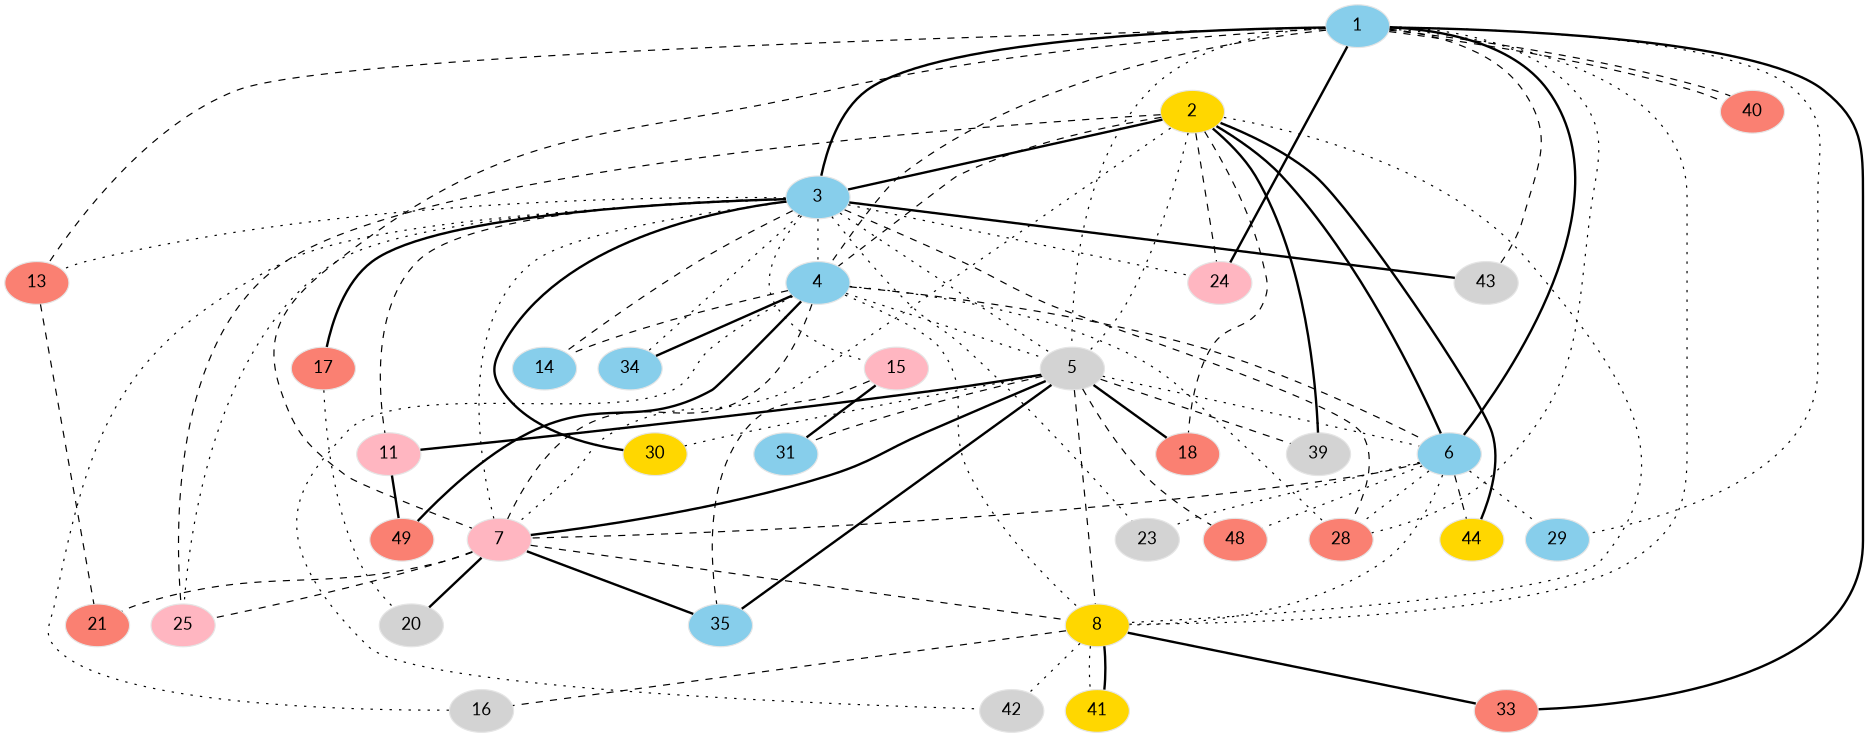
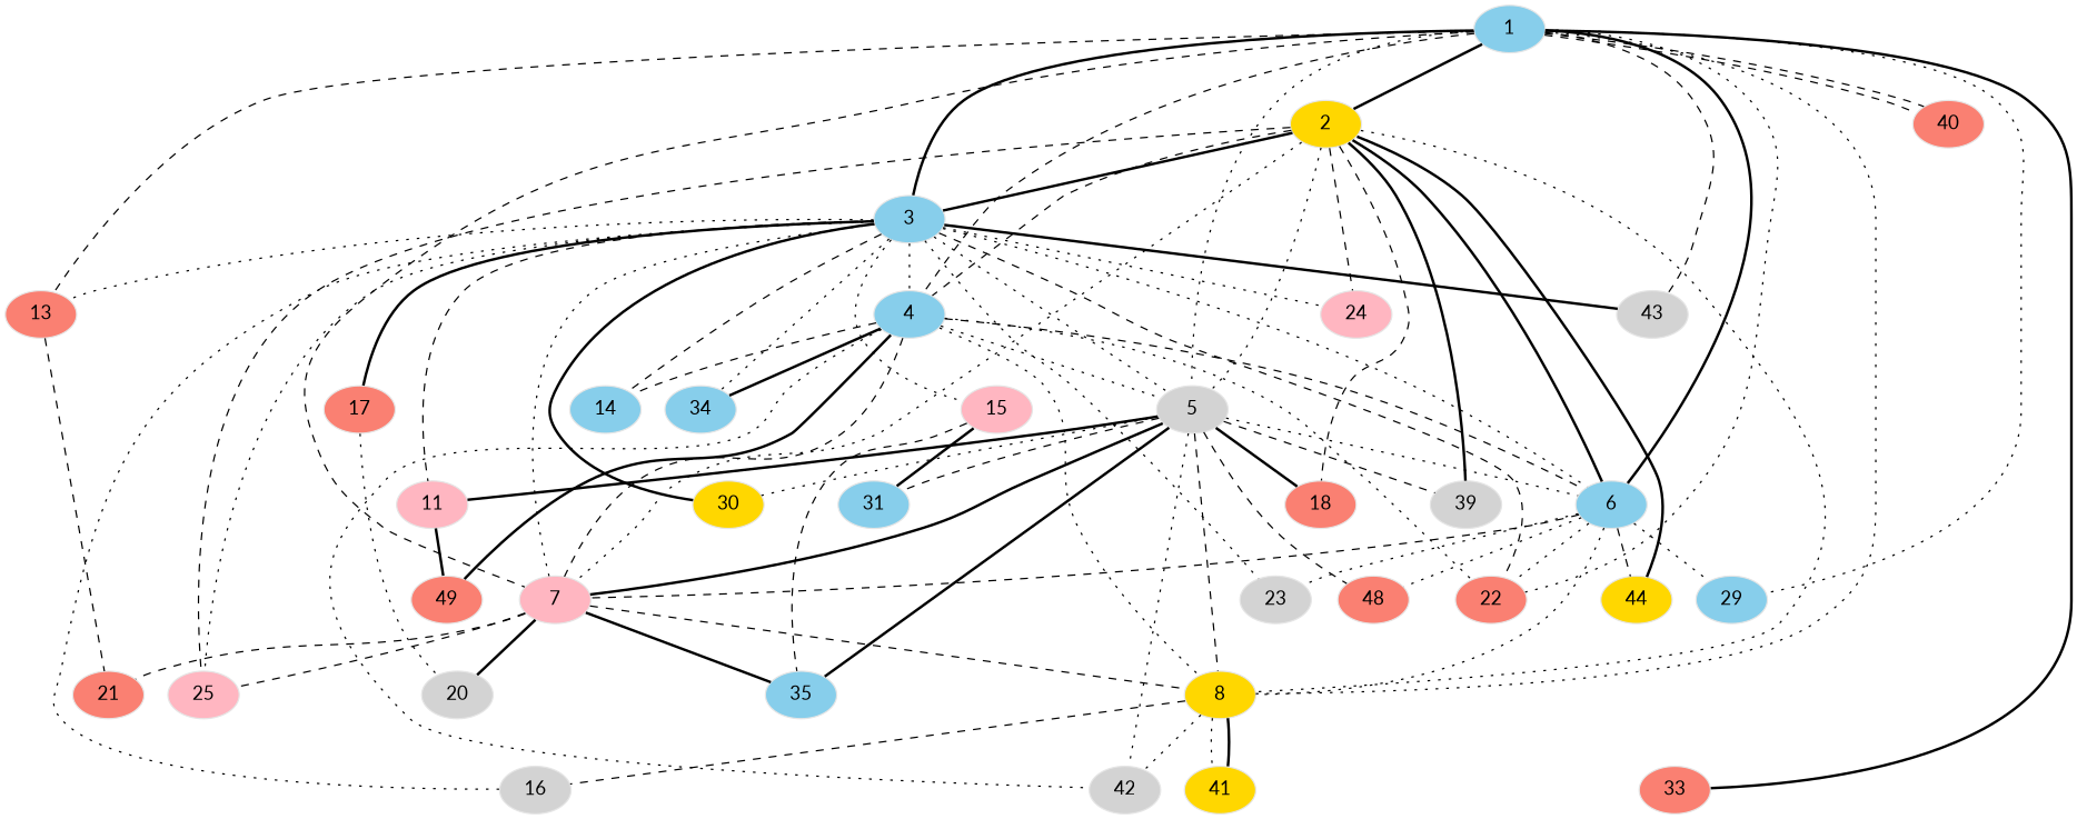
  graph {
    fontname=Lato
    node [color=gray90 fillcolor=skyblue fontname=Lato style=filled]
    edge [fontname=Lato style=dotted]
    1 [super="+19"]
    2 [fillcolor=gold]
    3 [super="+9+46+10"]
    4
    5 [fillcolor=lightgrey]
    6
    7 [fillcolor=lightpink super="+37"]
    8 [fillcolor=gold super="+12"]
    13 [fillcolor=salmon]
-   22 [fillcolor=salmon super="+27" label=28]
+   22 [fillcolor=salmon super="+27"]
    29
    33 [fillcolor=salmon]
    40 [fillcolor=salmon]
    43 [fillcolor=lightgrey]
    18 [fillcolor=salmon]
    24 [fillcolor=lightpink super="+50"]
    25 [fillcolor=lightpink super="+36"]
    39 [fillcolor=lightgrey]
    44 [fillcolor=gold]
    11 [fillcolor=lightpink]
    14
    15 [fillcolor=lightpink]
    16 [fillcolor=lightgrey]
    17 [fillcolor=salmon]
    23 [fillcolor=lightgrey]
    30 [fillcolor=gold]
    34
    42 [fillcolor=lightgrey super="+51"]
    49 [fillcolor=salmon]
    31
    35 [super="+47"]
    48 [fillcolor=salmon]
    20 [fillcolor=lightgrey]
    21 [fillcolor=salmon]
    41 [fillcolor=gold]
-   1 -- 24 [style=bold]
+   1 -- 2 [style=bold]
    1 -- 3 [style=bold weight=4]
    1 -- 4 [style=dashed]
    1 -- 5
    1 -- 6 [style=bold]
    1 -- 7 [style=dashed]
    1 -- 8
    1 -- 13 [style=dashed]
    1 -- 22
    1 -- 29
    1 -- 33 [style=bold]
    1 -- 40 [style=dashed]
    1 -- 40 [style=dashed]
    1 -- 43 [style=dashed]
    2 -- 3 [style=bold weight=3]
    2 -- 4 [style=dashed]
    2 -- 5
    2 -- 6 [style=bold]
    2 -- 7
    2 -- 8
    2 -- 18 [style=dashed]
    2 -- 24 [style=dashed]
    2 -- 25 [style=dashed]
    2 -- 39 [style=bold]
    2 -- 44 [style=bold]
    3 -- 4 [weight=4]
    3 -- 5 [weight=3]
+   3 -- 6 [weight=4]
    3 -- 7 [weight=4]
    3 -- 13
    3 -- 22 [style=dashed]
    3 -- 43 [style=bold]
    3 -- 24 [weight=2]
    3 -- 25
    3 -- 11 [style=dashed]
    3 -- 14 [style=dashed]
    3 -- 15 [weight=2]
    3 -- 16
    3 -- 17 [style=bold]
    3 -- 23
    3 -- 30 [style=bold]
    3 -- 34
    4 -- 5
    4 -- 6 [style=dashed]
    4 -- 7 [style=dashed]
    4 -- 8
    4 -- 22
    4 -- 14 [style=dashed]
    4 -- 34 [style=bold]
    4 -- 42
    4 -- 49 [style=bold]
    5 -- 6
    5 -- 7 [style=bold]
    5 -- 8 [style=dashed]
    5 -- 18 [style=bold]
    5 -- 39 [style=dashed]
    5 -- 11 [style=bold]
    5 -- 30
+   5 -- 42
    5 -- 31 [style=dashed]
    5 -- 35 [style=bold]
    5 -- 48 [style=dashed]
    6 -- 7 [style=dashed]
    6 -- 8
    6 -- 22
    6 -- 29
    6 -- 44 [style=dashed]
    6 -- 23
    6 -- 48
    7 -- 8 [style=dashed weight=2]
    7 -- 25 [style=dashed]
    7 -- 35 [style=bold]
    7 -- 20 [style=bold]
    7 -- 21 [style=dashed]
-   8 -- 33 [style=bold]
    8 -- 16 [style=dashed]
    8 -- 42
    8 -- 41
    8 -- 41 [style=bold]
    13 -- 21 [style=dashed]
    11 -- 49 [style=bold]
    15 -- 31 [style=bold]
    15 -- 35 [style=dashed]
    17 -- 20
  }
